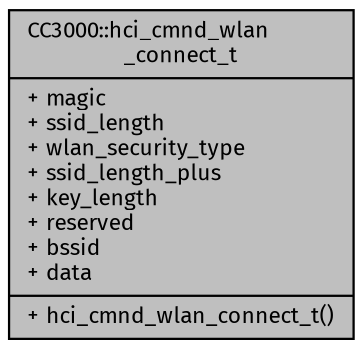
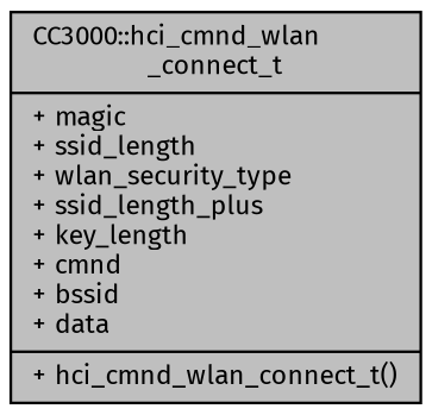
  digraph {
    fontname="Fira Sans"
-   n1 [color=black fillcolor=grey75 fontcolor=black fontname="Fira Sans" fontsize=10 height=0.2 label="{CC3000::hci_cmnd_wlan\l_connect_t\n|+ magic\l+ ssid_length\l+ wlan_security_type\l+ ssid_length_plus\l+ key_length\l+ reserved\l+ bssid\l+ data\l|+ hci_cmnd_wlan_connect_t()\l}" shape=record style=filled width=0.4]
+   n1 [color=black fillcolor=grey75 fontcolor=black fontname="Fira Sans" fontsize=10 height=0.2 label="{CC3000::hci_cmnd_wlan\l_connect_t\n|+ magic\l+ ssid_length\l+ wlan_security_type\l+ ssid_length_plus\l+ key_length\l+ cmnd\l+ bssid\l+ data\l|+ hci_cmnd_wlan_connect_t()\l}" shape=record style=filled width=0.4]
  }
